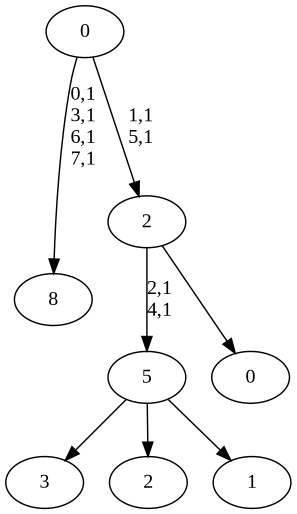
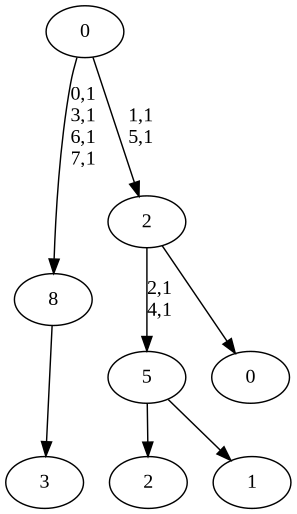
  digraph {
    fontname="Liberation Serif"
    node [fontname="Liberation Serif"]
    edge [fontname="Liberation Serif"]
    n1 [label=8]
    n2 [label=3]
    n3 [label=2]
    n4 [label=1]
    5
    n6 [label=0]
    2
    0
-   5 -> n2
+   n1 -> n2
    5 -> n3
    5 -> n4
    2 -> 5 [label="2,1\n4,1"]
    2 -> n6
    0 -> n1 [label="0,1\n3,1\n6,1\n7,1"]
    0 -> 2 [label="1,1\n5,1"]
  }
